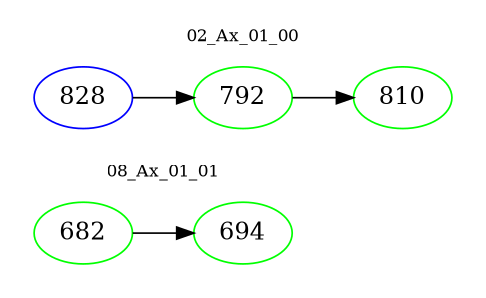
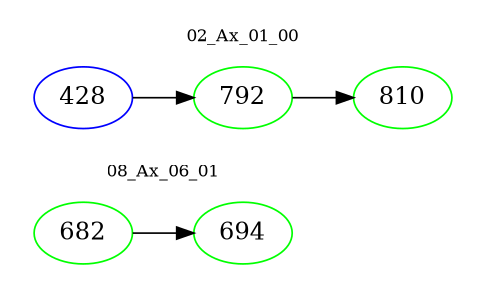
  digraph {
    rankdir=LR
    node [color=green]
    edge [color=black]
    n1 [label=682]
    n2 [label=694]
    n3 [label=792]
-   n4 [color=blue label=828]
+   n4 [color=blue label=428]
    n5 [label=810]
    subgraph cluster_1 {
      color=white
      fontsize=10
-     label="08_Ax_01_01"
+     label="08_Ax_06_01"
      n1
      n2
    }
    subgraph cluster_2 {
      color=white
      fontsize=10
      label="02_Ax_01_00"
      n3
      n4
      n5
    }
    n1 -> n2
    n3 -> n5
    n4 -> n3
  }
